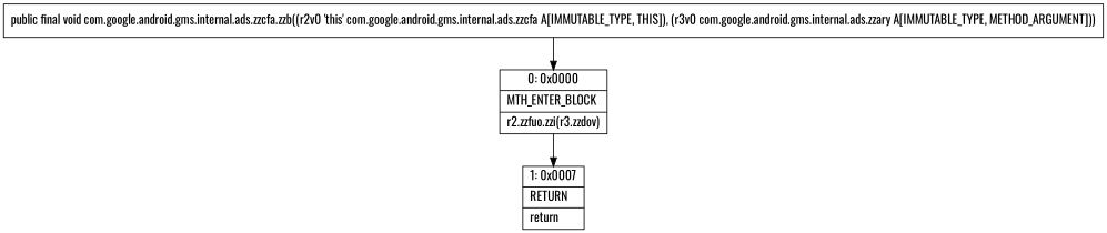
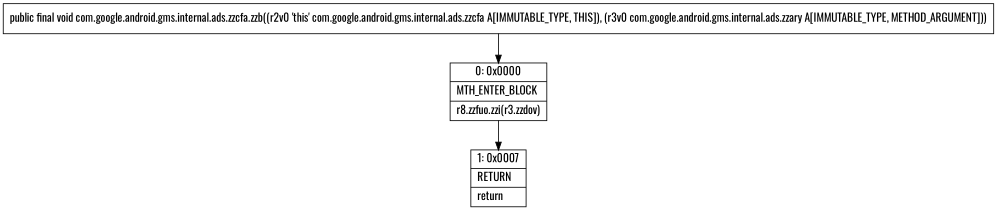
  digraph {
    fontname=Oswald
    node [shape=record fontname=Oswald]
    edge [fontname=Oswald]
-   n1 [label="{0\:\ 0x0000|MTH_ENTER_BLOCK\l|r2.zzfuo.zzi(r3.zzdov)\l}"]
+   n1 [label="{0\:\ 0x0000|MTH_ENTER_BLOCK\l|r8.zzfuo.zzi(r3.zzdov)\l}"]
    n2 [label="{1\:\ 0x0007|RETURN\l|return\l}"]
    n3 [label="{public final void com.google.android.gms.internal.ads.zzcfa.zzb((r2v0 'this' com.google.android.gms.internal.ads.zzcfa A[IMMUTABLE_TYPE, THIS]), (r3v0 com.google.android.gms.internal.ads.zzary A[IMMUTABLE_TYPE, METHOD_ARGUMENT])) }"]
    n1 -> n2
    n3 -> n1
  }
